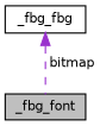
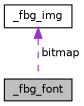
  digraph {
    node [color=black fontname=Helvetica fontsize=10 shape=record style=filled]
    n1 [fillcolor=grey75 fontcolor=black height=0.2 label=_fbg_font width=0.4]
-   n2 [fillcolor=white height=0.2 label=_fbg_fbg width=0.4]
+   n2 [fillcolor=white height=0.2 label=_fbg_img width=0.4]
    n2 -> n1 [color=darkorchid3 dir=back fontname=Helvetica fontsize=10 label=" bitmap" labelfontname=Helvetica labelfontsize=10 style=dashed]
  }
